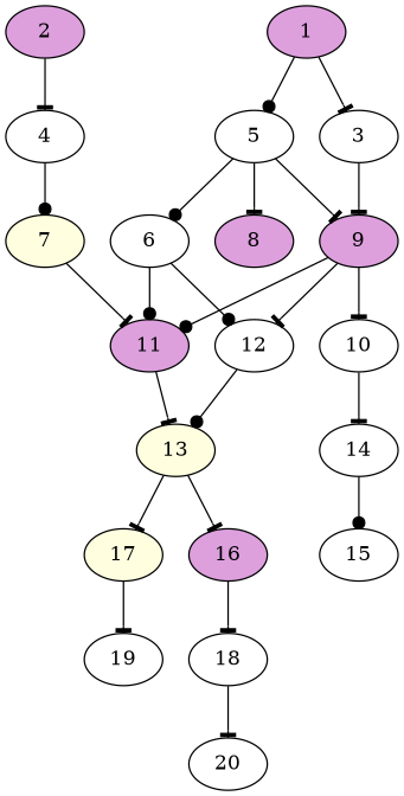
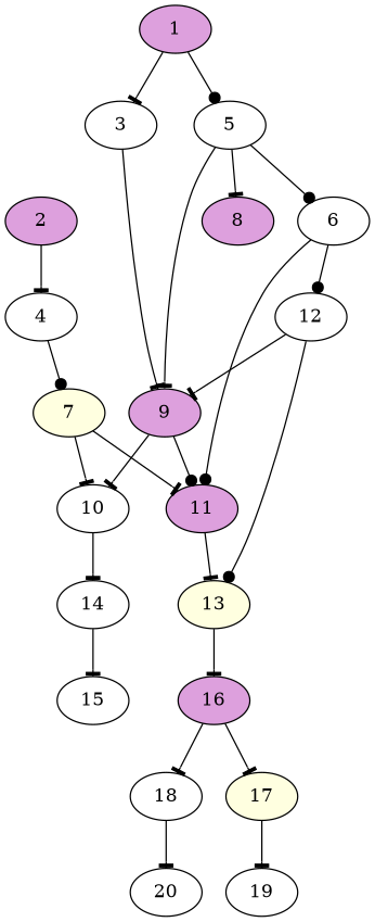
  digraph {
    node [alpha=0.04 fillcolor=white style=filled]
    edge [arrowhead=tee]
    1 [alpha=0.11 expect_size=14501888 fillcolor=plum]
    3 [alpha=0.10 expect_size=11884544]
    5 [alpha=0.06 expect_size=5965824]
    9 [alpha=0.15 expect_size=26747904 fillcolor=plum]
    6 [expect_size=49207296]
    8 [alpha=0.00 expect_size=45179904 fillcolor=plum]
    11 [expect_size=34466816 fillcolor=plum]
    12 [alpha=0.15 expect_size=14391296]
    10 [alpha=0.03 expect_size=36428800]
    2 [alpha=0.19 expect_size=5981184 fillcolor=plum]
    4 [alpha=0.09 expect_size=41755648]
    7 [alpha=0.13 expect_size=32879616 fillcolor=lightyellow]
    13 [alpha=0.09 expect_size=11458560 fillcolor=lightyellow]
    14 [alpha=0.01 expect_size=35681280]
    16 [alpha=0.05 expect_size=22857728 fillcolor=plum]
    15 [expect_size=9305088]
    18 [alpha=0.07 expect_size=14695424]
    17 [alpha=0.07 expect_size=31940608 fillcolor=lightyellow]
    20 [alpha=0.11 expect_size=50137088]
    19 [alpha=0.06 expect_size=15787008]
    1 -> 3
    1 -> 5 [arrowhead=dot]
    3 -> 9
    5 -> 9
    5 -> 6 [arrowhead=dot]
    5 -> 8
    9 -> 11 [arrowhead=dot]
-   9 -> 12
+   12 -> 9
    9 -> 10
    6 -> 11 [arrowhead=dot]
    6 -> 12 [arrowhead=dot]
    11 -> 13
    12 -> 13 [arrowhead=dot]
    10 -> 14
    2 -> 4
    4 -> 7 [arrowhead=dot]
    7 -> 11
+   7 -> 10
    13 -> 16
-   14 -> 15 [arrowhead=dot]
+   14 -> 15
    16 -> 18
-   13 -> 17
+   16 -> 17
    18 -> 20
    17 -> 19
  }
